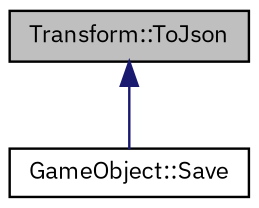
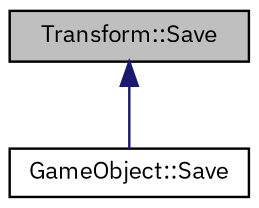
  digraph {
    rankdir=TB
    fontname="IBM Plex Sans"
    node [color=black fontname="IBM Plex Sans" fontsize=10 shape=record style=filled]
-   n1 [fillcolor=grey75 fontcolor=black height=0.2 label="Transform::ToJson" width=0.4]
+   n1 [fillcolor=grey75 fontcolor=black height=0.2 label="Transform::Save" width=0.4]
    n2 [fillcolor=white height=0.2 label="GameObject::Save" width=0.4]
    n1 -> n2 [color=midnightblue dir=back fontname="IBM Plex Sans" fontsize=10 labelfontname=Helvetica labelfontsize=10 style=solid]
  }
